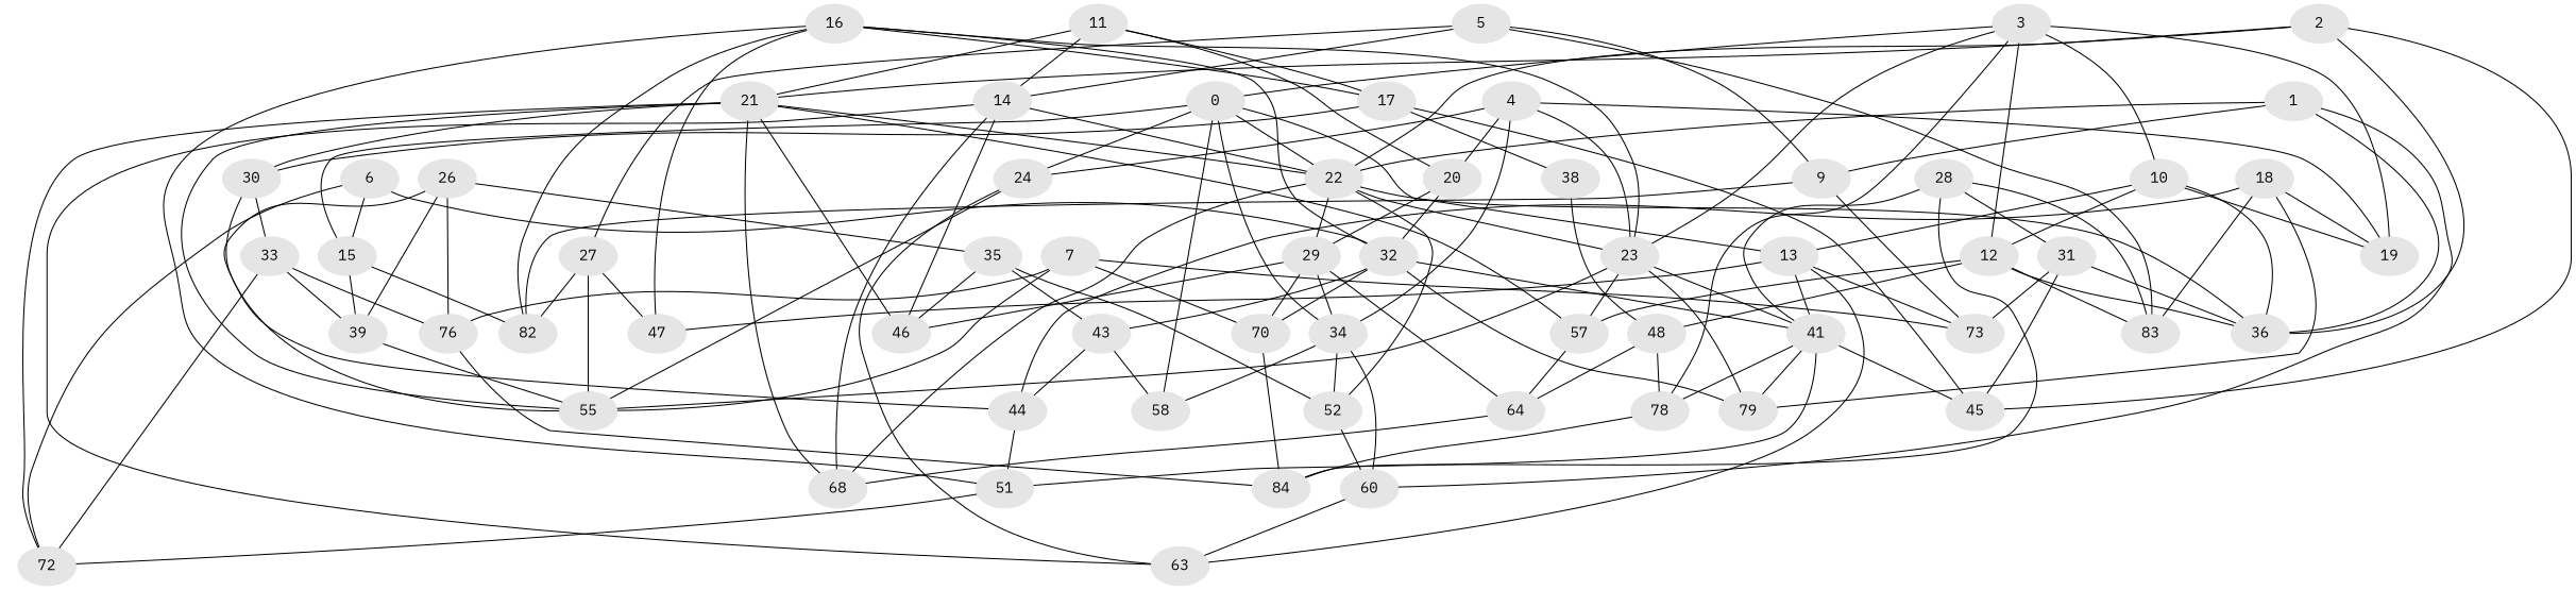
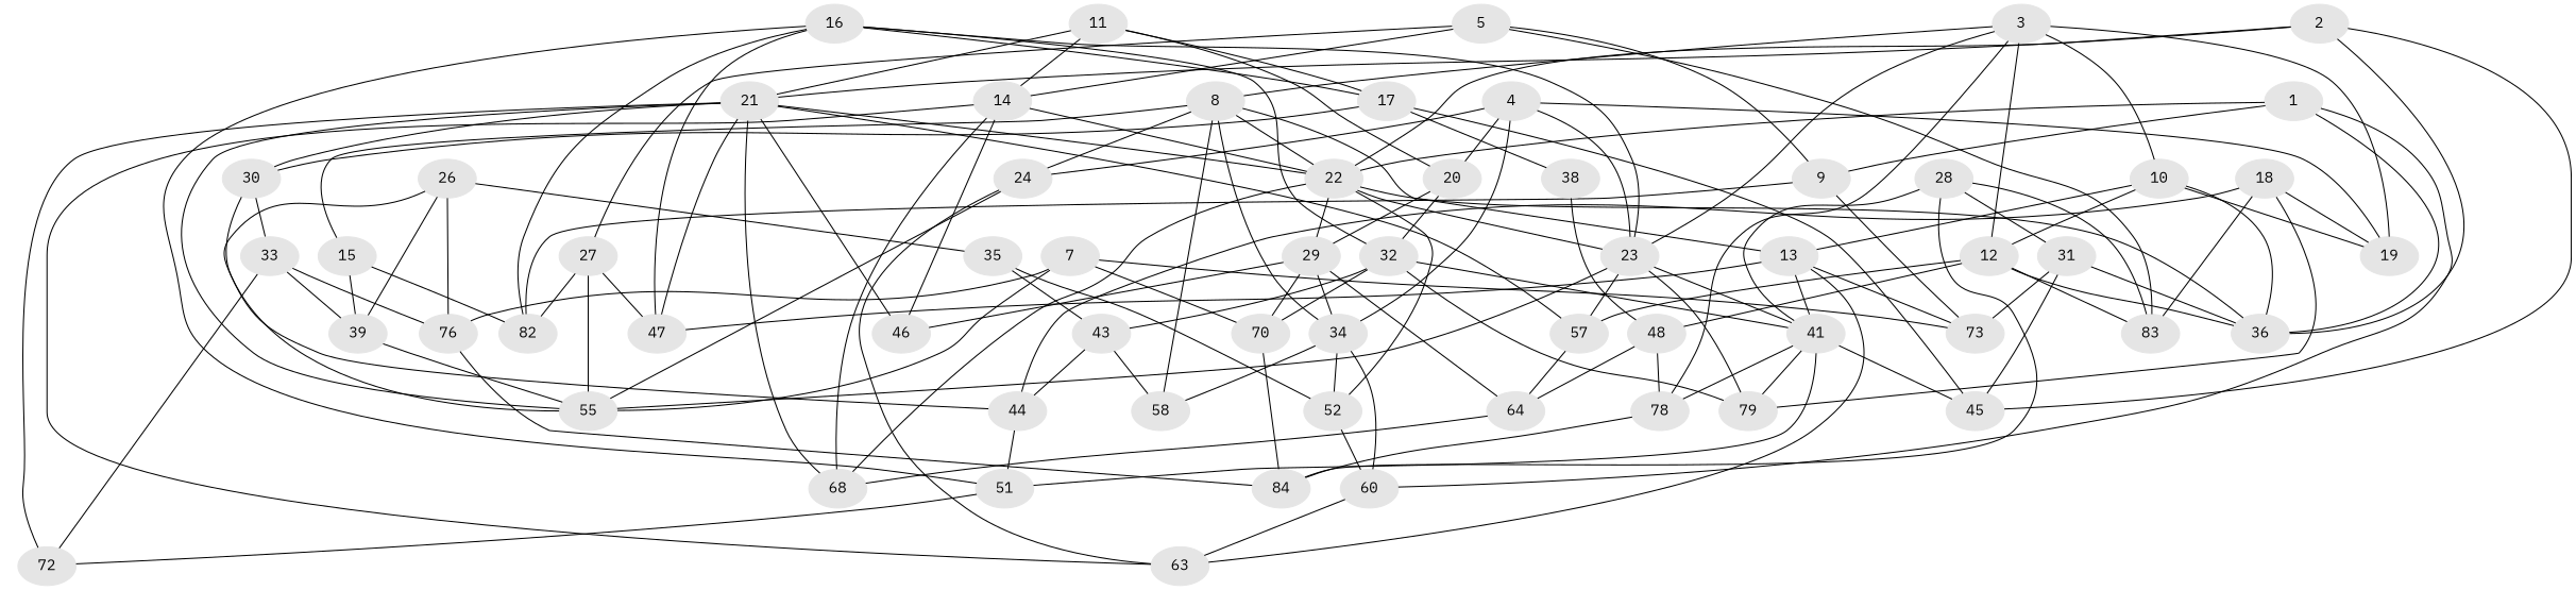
  graph {
    fontname="IBM Plex Mono"
    node [color=gray90 fontname="IBM Plex Mono" style=filled]
    edge [fontname="IBM Plex Mono"]
    1
    9
    22 [super="+77+25"]
    36 [super="+81"]
    60
    73
    82
    23 [super="+50"]
    68
    29 [super="+89"]
    n11 [label=52]
    63
    21 [super="+40"]
    72
    55 [super="+69"]
    57
    47
    46
    30
    2
    45
    3 [super="+74"]
-   8 [super="+61" label=0]
+   8 [super="+61"]
    10 [super="+37"]
    12 [super="+87"]
    19
    78
    24
    34 [super="+53"]
    15
    13 [super="+80"]
    58
    83
    48
    41 [super="+59+54"]
    79
    84
    4 [super="+65"]
    20
    32 [super="+66+51"]
    5
    14 [super="+62"]
    27
-   6
    39
    70
    43
    7
    76
    11
    17 [super="+42"]
    38
    64
    n54 [label=51]
    16 [super="+85"]
    44
    33
    18
    26
    35
    28
    31
    1 -- 9
    1 -- 22
    1 -- 36
    1 -- 60
    9 -- 73
    9 -- 82
    22 -- 36
    22 -- 23
    22 -- 68
    22 -- 29
    22 -- n11
    60 -- 63
    23 -- 55
    23 -- 57
    23 -- 41
    23 -- 79
    29 -- 46
    29 -- 34
    29 -- 70
    29 -- 64
    n11 -- 60
    21 -- 22
    21 -- 68
    21 -- 72
    21 -- 55
    21 -- 57
+   21 -- 47
    21 -- 46
    21 -- 30
    57 -- 64
    30 -- 44
    30 -- 33
    2 -- 22
    2 -- 36
    2 -- 21
    2 -- 45
    3 -- 23
    3 -- 8
    3 -- 10
    3 -- 12
    3 -- 19
    3 -- 78
    8 -- 22
    8 -- 24
    8 -- 34
    8 -- 15
    8 -- 13
    8 -- 58
    10 -- 36
    10 -- 12
    10 -- 19
    10 -- 13
    12 -- 36
    12 -- 57
    12 -- 83
    12 -- 48
    78 -- 84
    24 -- 63
    24 -- 55
    34 -- 60
    34 -- n11
    34 -- 58
    15 -- 82
    15 -- 39
    13 -- 73
    13 -- 63
    13 -- 47
    13 -- 41
    48 -- 78
    48 -- 64
    41 -- 45
    41 -- 78
    41 -- 79
    41 -- n54
    4 -- 23
    4 -- 19
    4 -- 24
    4 -- 34
    4 -- 20
    20 -- 29
    20 -- 32
    32 -- 41
    32 -- 79
    32 -- 70
    32 -- 43
    5 -- 9
    5 -- 83
    5 -- 14
    5 -- 27
    14 -- 22
    14 -- 68
    14 -- 63
    14 -- 46
    27 -- 82
    27 -- 55
    27 -- 47
-   6 -- 72
-   6 -- 15
-   6 -- 32 [weight=2]
    39 -- 55
    70 -- 84
    43 -- 58
    43 -- 44
    7 -- 73
    7 -- 55
    7 -- 70
    7 -- 76
    76 -- 84
    11 -- 21
    11 -- 20
    11 -- 14
    11 -- 17
    17 -- 30
    17 -- 45
    17 -- 38 [weight=2]
    38 -- 48
    64 -- 68
    n54 -- 72
    16 -- 82
    16 -- 23
    16 -- 47
    16 -- 32
    16 -- 17
    16 -- n54
    44 -- n54
    33 -- 72
    33 -- 39
    33 -- 76
    18 -- 19
    18 -- 83
    18 -- 79
    18 -- 44
    26 -- 55
    26 -- 39
    26 -- 76
    26 -- 35
    35 -- n11
-   35 -- 46
    35 -- 43
    28 -- 83
    28 -- 41
    28 -- 84
    28 -- 31
    31 -- 36
    31 -- 73
    31 -- 45
  }
